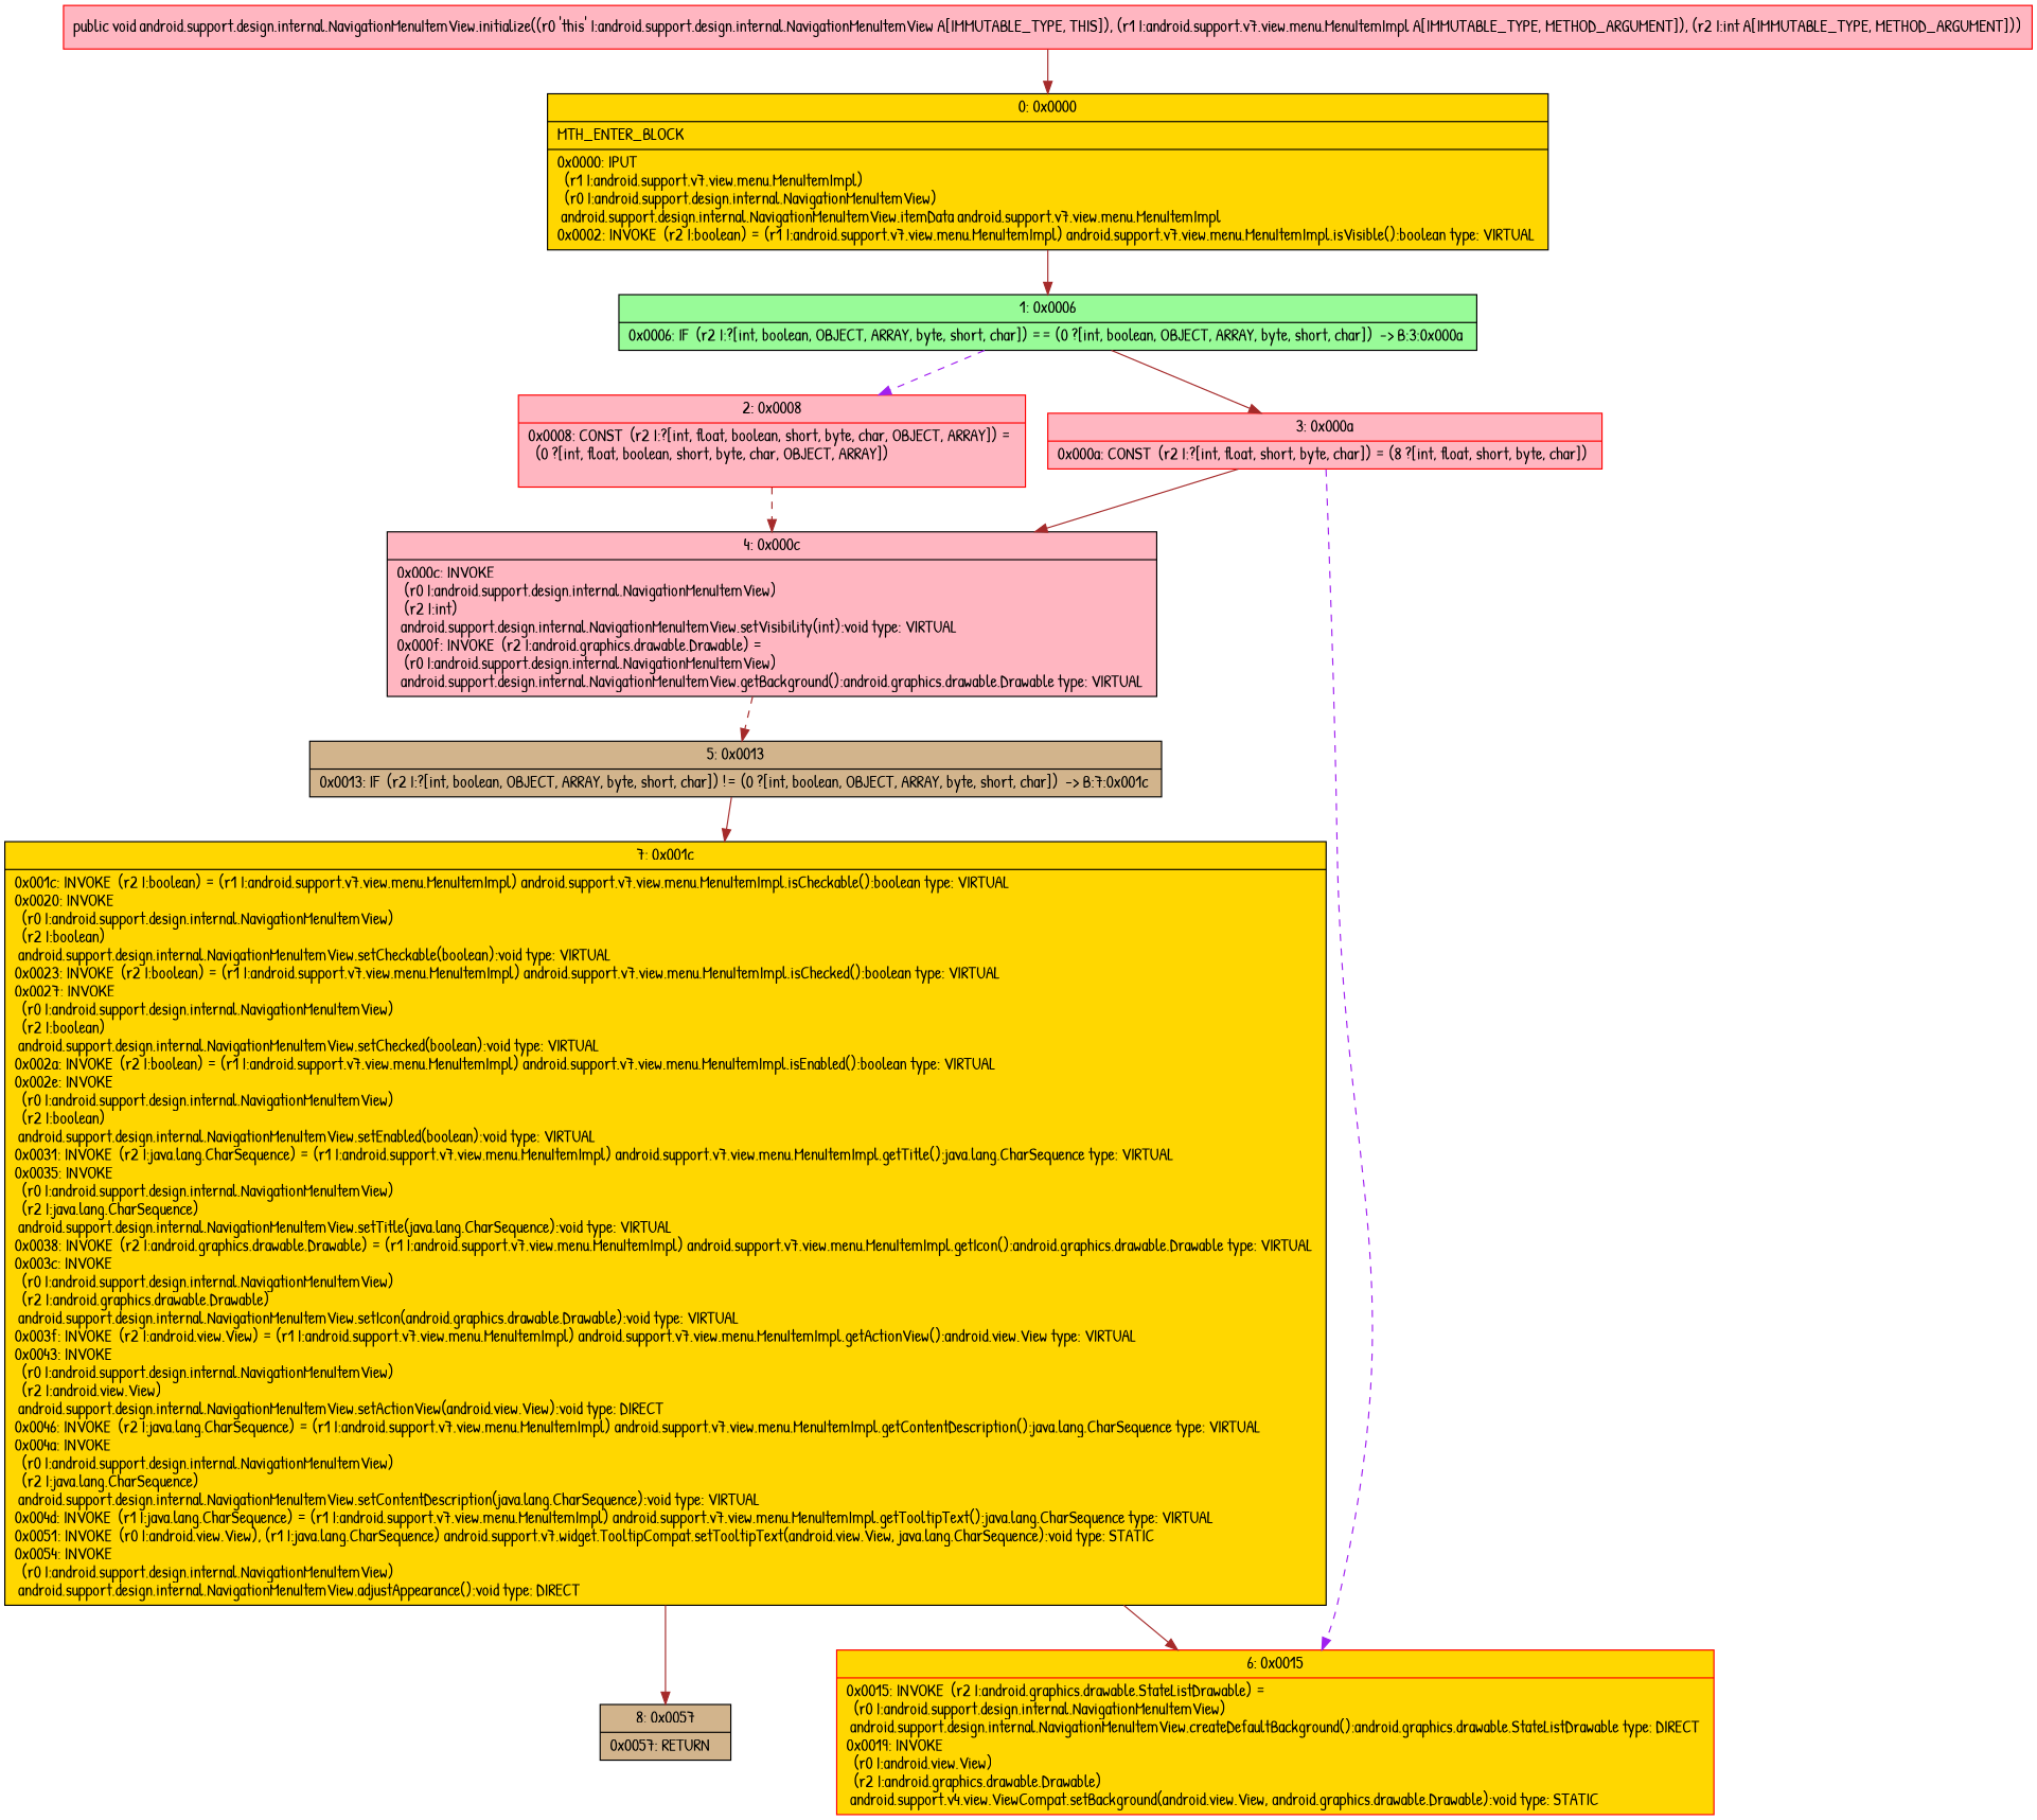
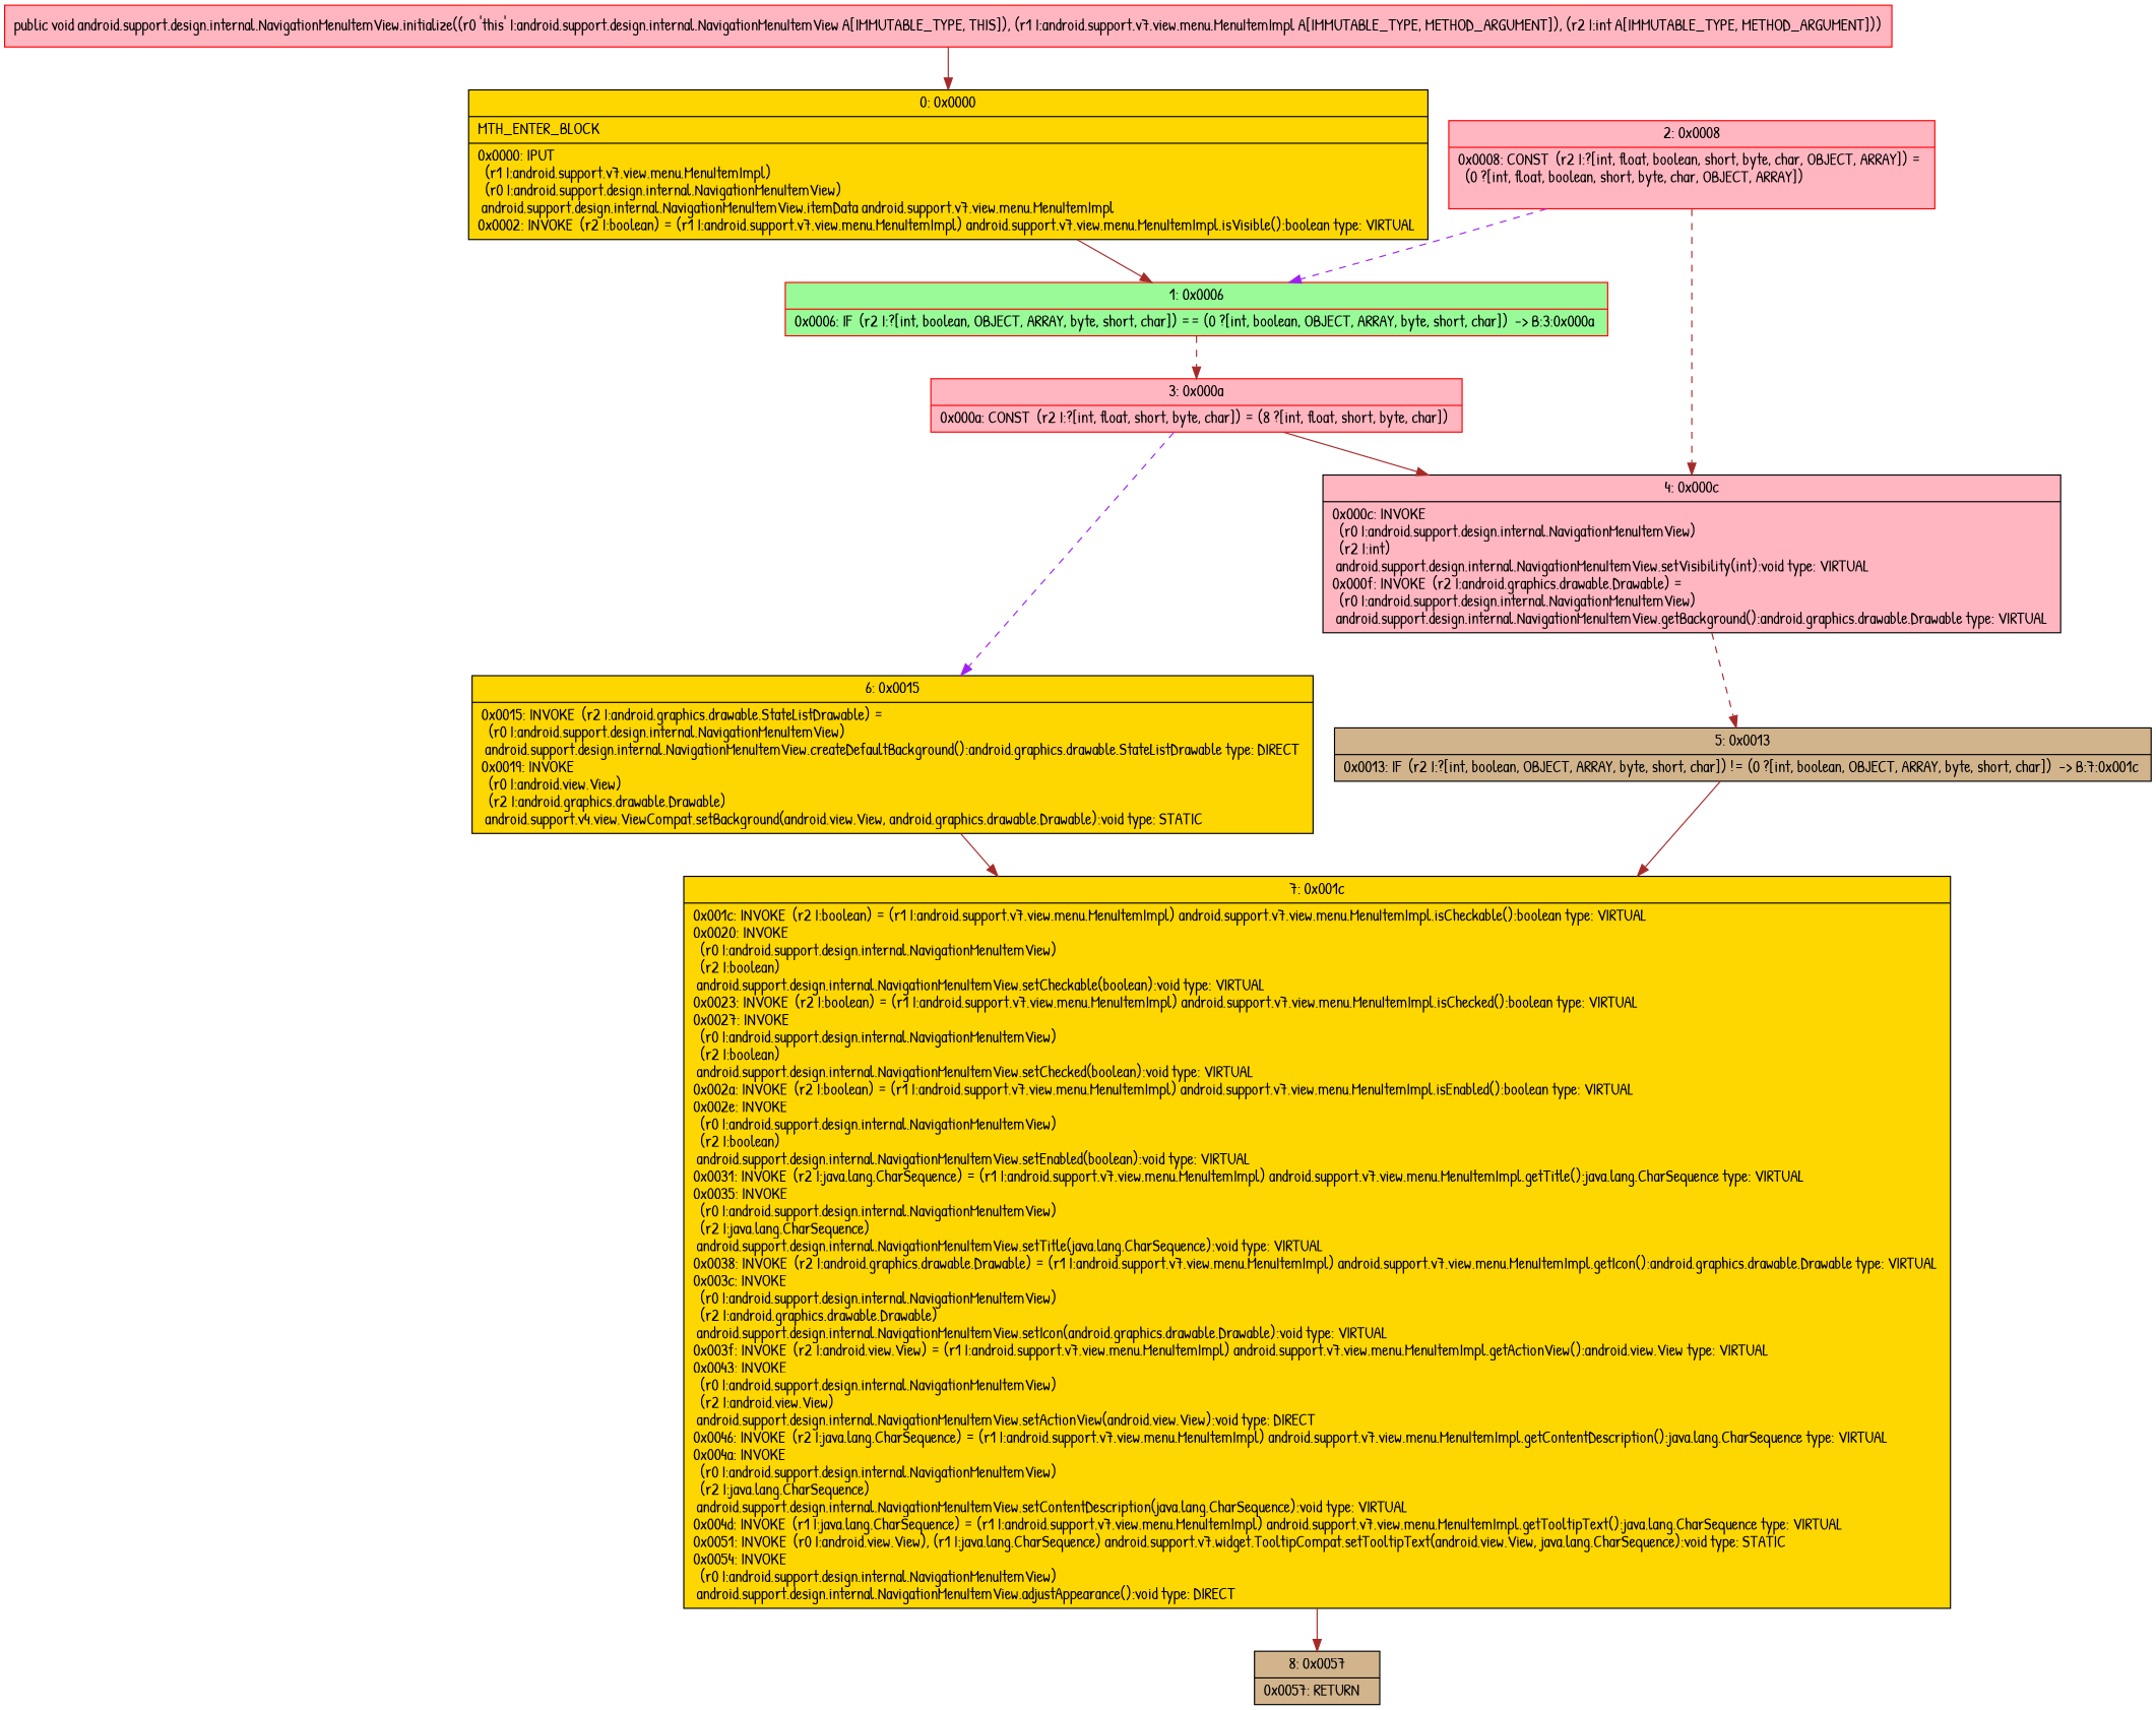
  digraph {
    fontname="Patrick Hand"
    node [color=black fillcolor=lightpink fontname="Patrick Hand" shape=record style=filled]
    edge [color=brown fontname="Patrick Hand"]
    n1 [fillcolor=gold label="{0\:\ 0x0000|MTH_ENTER_BLOCK\l|0x0000: IPUT  \l  (r1 I:android.support.v7.view.menu.MenuItemImpl)\l  (r0 I:android.support.design.internal.NavigationMenuItemView)\l android.support.design.internal.NavigationMenuItemView.itemData android.support.v7.view.menu.MenuItemImpl \l0x0002: INVOKE  (r2 I:boolean) = (r1 I:android.support.v7.view.menu.MenuItemImpl) android.support.v7.view.menu.MenuItemImpl.isVisible():boolean type: VIRTUAL \l}"]
-   n2 [fillcolor=palegreen label="{1\:\ 0x0006|0x0006: IF  (r2 I:?[int, boolean, OBJECT, ARRAY, byte, short, char]) == (0 ?[int, boolean, OBJECT, ARRAY, byte, short, char])  \-\> B:3:0x000a \l}"]
+   n2 [color=red fillcolor=palegreen label="{1\:\ 0x0006|0x0006: IF  (r2 I:?[int, boolean, OBJECT, ARRAY, byte, short, char]) == (0 ?[int, boolean, OBJECT, ARRAY, byte, short, char])  \-\> B:3:0x000a \l}"]
    n3 [color=red label="{2\:\ 0x0008|0x0008: CONST  (r2 I:?[int, float, boolean, short, byte, char, OBJECT, ARRAY]) = \l  (0 ?[int, float, boolean, short, byte, char, OBJECT, ARRAY])\l \l}"]
    n4 [color=red label="{3\:\ 0x000a|0x000a: CONST  (r2 I:?[int, float, short, byte, char]) = (8 ?[int, float, short, byte, char]) \l}"]
    n5 [label="{4\:\ 0x000c|0x000c: INVOKE  \l  (r0 I:android.support.design.internal.NavigationMenuItemView)\l  (r2 I:int)\l android.support.design.internal.NavigationMenuItemView.setVisibility(int):void type: VIRTUAL \l0x000f: INVOKE  (r2 I:android.graphics.drawable.Drawable) = \l  (r0 I:android.support.design.internal.NavigationMenuItemView)\l android.support.design.internal.NavigationMenuItemView.getBackground():android.graphics.drawable.Drawable type: VIRTUAL \l}"]
-   n6 [color=red fillcolor=gold label="{6\:\ 0x0015|0x0015: INVOKE  (r2 I:android.graphics.drawable.StateListDrawable) = \l  (r0 I:android.support.design.internal.NavigationMenuItemView)\l android.support.design.internal.NavigationMenuItemView.createDefaultBackground():android.graphics.drawable.StateListDrawable type: DIRECT \l0x0019: INVOKE  \l  (r0 I:android.view.View)\l  (r2 I:android.graphics.drawable.Drawable)\l android.support.v4.view.ViewCompat.setBackground(android.view.View, android.graphics.drawable.Drawable):void type: STATIC \l}"]
+   n6 [fillcolor=gold label="{6\:\ 0x0015|0x0015: INVOKE  (r2 I:android.graphics.drawable.StateListDrawable) = \l  (r0 I:android.support.design.internal.NavigationMenuItemView)\l android.support.design.internal.NavigationMenuItemView.createDefaultBackground():android.graphics.drawable.StateListDrawable type: DIRECT \l0x0019: INVOKE  \l  (r0 I:android.view.View)\l  (r2 I:android.graphics.drawable.Drawable)\l android.support.v4.view.ViewCompat.setBackground(android.view.View, android.graphics.drawable.Drawable):void type: STATIC \l}"]
    n7 [fillcolor=tan label="{5\:\ 0x0013|0x0013: IF  (r2 I:?[int, boolean, OBJECT, ARRAY, byte, short, char]) != (0 ?[int, boolean, OBJECT, ARRAY, byte, short, char])  \-\> B:7:0x001c \l}"]
    n8 [fillcolor=gold label="{7\:\ 0x001c|0x001c: INVOKE  (r2 I:boolean) = (r1 I:android.support.v7.view.menu.MenuItemImpl) android.support.v7.view.menu.MenuItemImpl.isCheckable():boolean type: VIRTUAL \l0x0020: INVOKE  \l  (r0 I:android.support.design.internal.NavigationMenuItemView)\l  (r2 I:boolean)\l android.support.design.internal.NavigationMenuItemView.setCheckable(boolean):void type: VIRTUAL \l0x0023: INVOKE  (r2 I:boolean) = (r1 I:android.support.v7.view.menu.MenuItemImpl) android.support.v7.view.menu.MenuItemImpl.isChecked():boolean type: VIRTUAL \l0x0027: INVOKE  \l  (r0 I:android.support.design.internal.NavigationMenuItemView)\l  (r2 I:boolean)\l android.support.design.internal.NavigationMenuItemView.setChecked(boolean):void type: VIRTUAL \l0x002a: INVOKE  (r2 I:boolean) = (r1 I:android.support.v7.view.menu.MenuItemImpl) android.support.v7.view.menu.MenuItemImpl.isEnabled():boolean type: VIRTUAL \l0x002e: INVOKE  \l  (r0 I:android.support.design.internal.NavigationMenuItemView)\l  (r2 I:boolean)\l android.support.design.internal.NavigationMenuItemView.setEnabled(boolean):void type: VIRTUAL \l0x0031: INVOKE  (r2 I:java.lang.CharSequence) = (r1 I:android.support.v7.view.menu.MenuItemImpl) android.support.v7.view.menu.MenuItemImpl.getTitle():java.lang.CharSequence type: VIRTUAL \l0x0035: INVOKE  \l  (r0 I:android.support.design.internal.NavigationMenuItemView)\l  (r2 I:java.lang.CharSequence)\l android.support.design.internal.NavigationMenuItemView.setTitle(java.lang.CharSequence):void type: VIRTUAL \l0x0038: INVOKE  (r2 I:android.graphics.drawable.Drawable) = (r1 I:android.support.v7.view.menu.MenuItemImpl) android.support.v7.view.menu.MenuItemImpl.getIcon():android.graphics.drawable.Drawable type: VIRTUAL \l0x003c: INVOKE  \l  (r0 I:android.support.design.internal.NavigationMenuItemView)\l  (r2 I:android.graphics.drawable.Drawable)\l android.support.design.internal.NavigationMenuItemView.setIcon(android.graphics.drawable.Drawable):void type: VIRTUAL \l0x003f: INVOKE  (r2 I:android.view.View) = (r1 I:android.support.v7.view.menu.MenuItemImpl) android.support.v7.view.menu.MenuItemImpl.getActionView():android.view.View type: VIRTUAL \l0x0043: INVOKE  \l  (r0 I:android.support.design.internal.NavigationMenuItemView)\l  (r2 I:android.view.View)\l android.support.design.internal.NavigationMenuItemView.setActionView(android.view.View):void type: DIRECT \l0x0046: INVOKE  (r2 I:java.lang.CharSequence) = (r1 I:android.support.v7.view.menu.MenuItemImpl) android.support.v7.view.menu.MenuItemImpl.getContentDescription():java.lang.CharSequence type: VIRTUAL \l0x004a: INVOKE  \l  (r0 I:android.support.design.internal.NavigationMenuItemView)\l  (r2 I:java.lang.CharSequence)\l android.support.design.internal.NavigationMenuItemView.setContentDescription(java.lang.CharSequence):void type: VIRTUAL \l0x004d: INVOKE  (r1 I:java.lang.CharSequence) = (r1 I:android.support.v7.view.menu.MenuItemImpl) android.support.v7.view.menu.MenuItemImpl.getTooltipText():java.lang.CharSequence type: VIRTUAL \l0x0051: INVOKE  (r0 I:android.view.View), (r1 I:java.lang.CharSequence) android.support.v7.widget.TooltipCompat.setTooltipText(android.view.View, java.lang.CharSequence):void type: STATIC \l0x0054: INVOKE  \l  (r0 I:android.support.design.internal.NavigationMenuItemView)\l android.support.design.internal.NavigationMenuItemView.adjustAppearance():void type: DIRECT \l}"]
    n9 [fillcolor=tan label="{8\:\ 0x0057|0x0057: RETURN   \l}"]
    n10 [color=red label="{public void android.support.design.internal.NavigationMenuItemView.initialize((r0 'this' I:android.support.design.internal.NavigationMenuItemView A[IMMUTABLE_TYPE, THIS]), (r1 I:android.support.v7.view.menu.MenuItemImpl A[IMMUTABLE_TYPE, METHOD_ARGUMENT]), (r2 I:int A[IMMUTABLE_TYPE, METHOD_ARGUMENT])) }"]
    n1 -> n2
-   n2 -> n3 [color=purple style=dashed]
-   n2 -> n4
+   n3 -> n2 [color=purple style=dashed]
+   n2 -> n4 [style=dashed]
    n3 -> n5 [style=dashed]
    n4 -> n5
    n4 -> n6 [color=purple style=dashed]
    n5 -> n7 [style=dashed]
-   n8 -> n6
+   n6 -> n8
    n7 -> n8
    n8 -> n9
    n10 -> n1
  }
